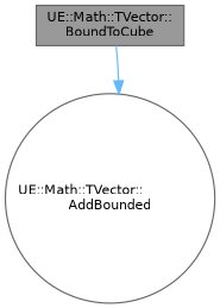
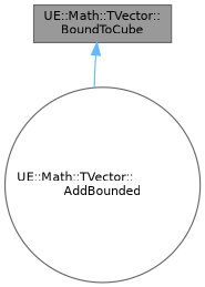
  digraph {
    rankdir=TB
    node [fontname=Helvetica fontsize=10 style=filled]
    n1 [color=gray40 fillcolor=grey60 fontcolor=black height=0.2 label="UE::Math::TVector::\lBoundToCube" shape=box width=0.4]
    n2 [color=grey40 fillcolor=white height=0.2 label="UE::Math::TVector::\lAddBounded" shape=circle width=0.4]
-   n2 -> n1 [color=steelblue1 dir=back fontname=Helvetica fontsize=10 labelfontname=Helvetica labelfontsize=10 style=solid]
+   n1 -> n2 [color=steelblue1 dir=back fontname=Helvetica fontsize=10 labelfontname=Helvetica labelfontsize=10 style=solid]
  }
